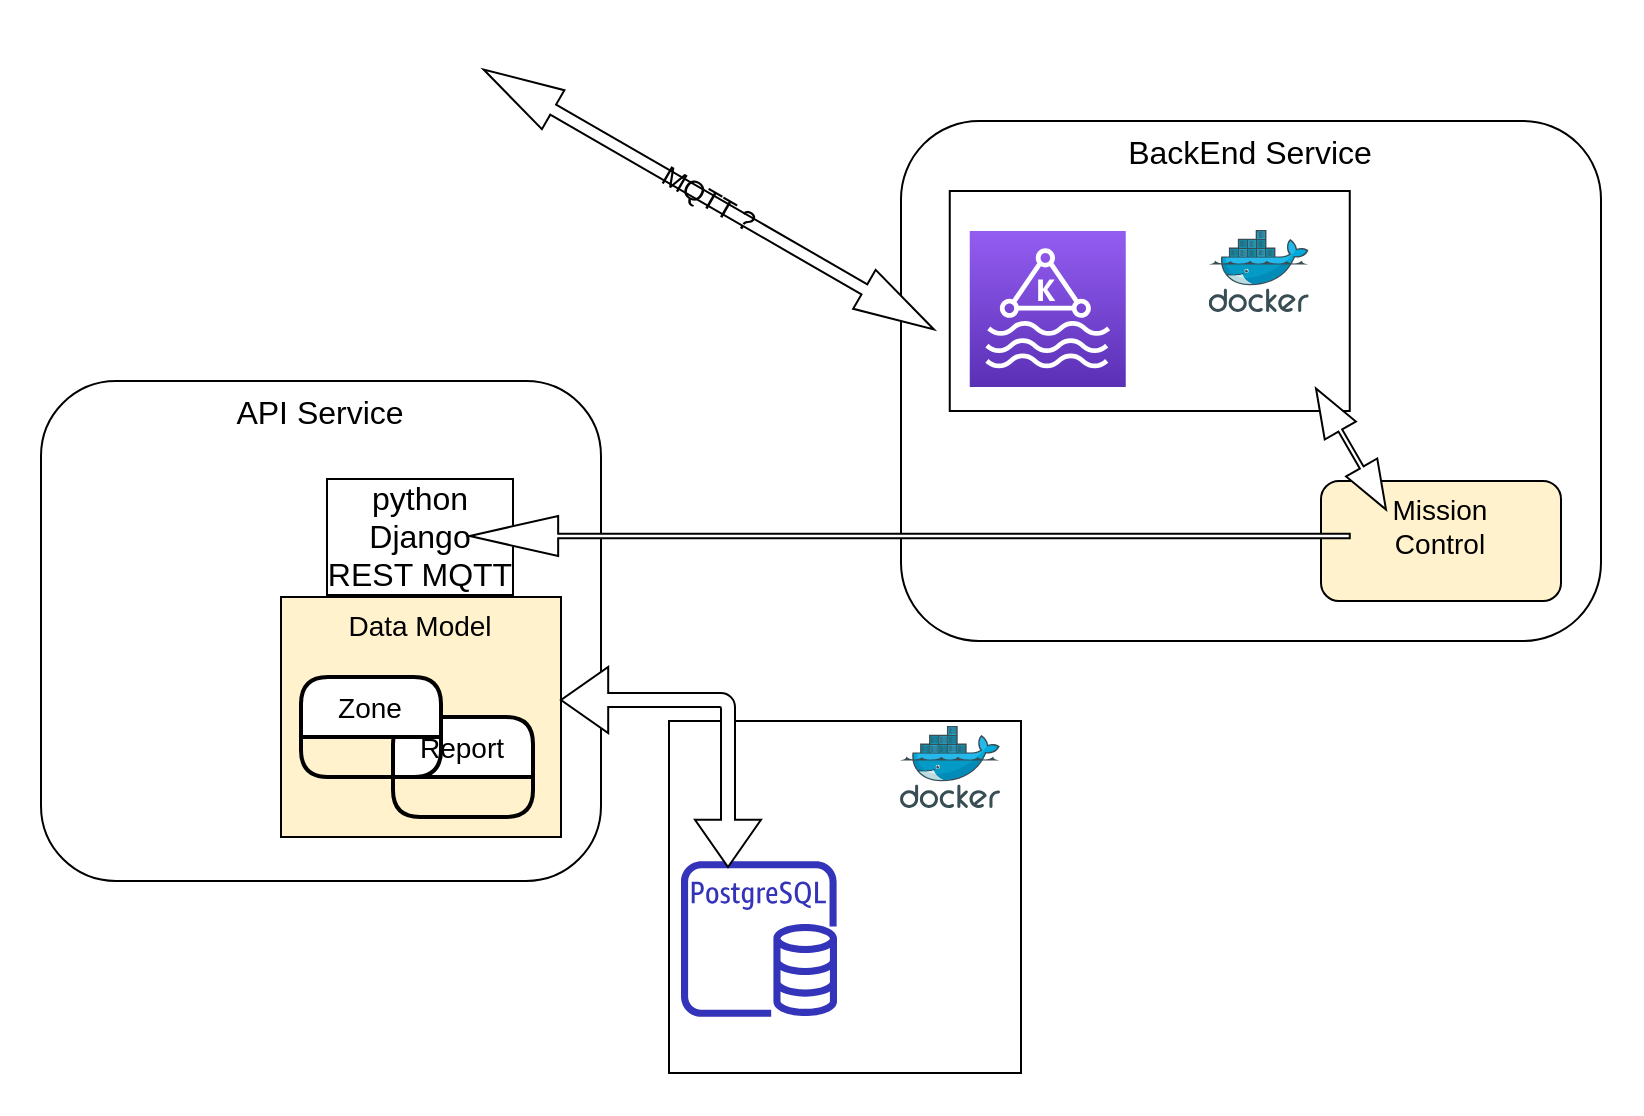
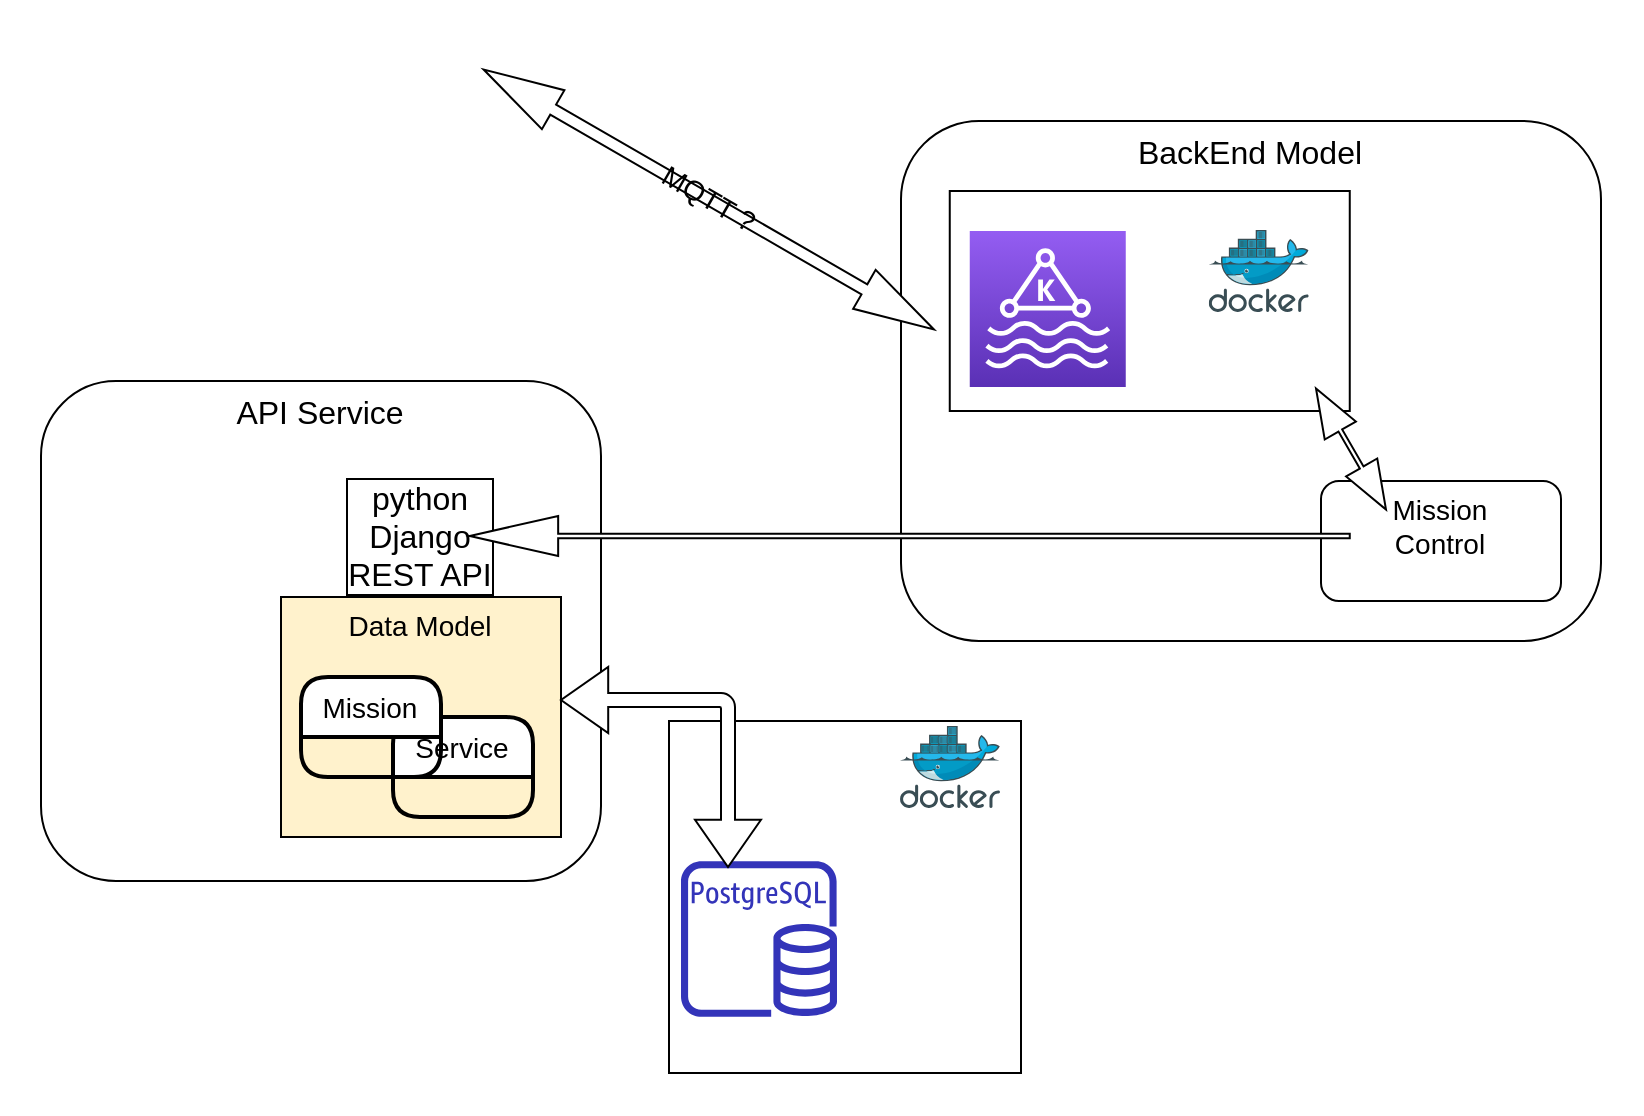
  <mxCell id="0" />
  <mxCell id="1" parent="0" />
- <mxCell id="2" value="BackEnd Service" style="rounded=1;whiteSpace=wrap;html=1;verticalAlign=top;fontSize=16;" parent="1" vertex="1"><mxGeometry x="450" y="60" width="350" height="260" as="geometry" /></mxCell>
+ <mxCell id="2" value="BackEnd Model" style="rounded=1;whiteSpace=wrap;html=1;verticalAlign=top;fontSize=16;" parent="1" vertex="1"><mxGeometry x="450" y="60" width="350" height="260" as="geometry" /></mxCell>
  <mxCell id="3" value="API Service" style="rounded=1;whiteSpace=wrap;html=1;fontSize=16;verticalAlign=top;" parent="1" vertex="1"><mxGeometry x="20" y="190" width="280" height="250" as="geometry" /></mxCell>
- <mxCell id="4" value="python&lt;br&gt;Django&lt;br&gt;REST MQTT" style="text;html=1;strokeColor=none;fillColor=none;align=center;verticalAlign=middle;whiteSpace=wrap;rounded=0;fontSize=16;labelBorderColor=#000000;" parent="1" vertex="1"><mxGeometry x="160" y="215" width="100" height="105" as="geometry" /></mxCell>
+ <mxCell id="4" value="python&lt;br&gt;Django&lt;br&gt;REST API" style="text;html=1;strokeColor=none;fillColor=none;align=center;verticalAlign=middle;whiteSpace=wrap;rounded=0;fontSize=16;labelBorderColor=#000000;" parent="1" vertex="1"><mxGeometry x="160" y="215" width="100" height="105" as="geometry" /></mxCell>
  <mxCell id="5" value="" style="shape=image;html=1;verticalAlign=top;verticalLabelPosition=bottom;labelBackgroundColor=#ffffff;imageAspect=0;aspect=fixed;image=https://cdn2.iconfinder.com/data/icons/innovation-technology-1/512/tech_0011-128.png;fontSize=16;" parent="1" vertex="1"><mxGeometry x="190" y="20" width="40" height="40" as="geometry" /></mxCell>
  <mxCell id="6" value="" style="whiteSpace=wrap;html=1;aspect=fixed;fontSize=16;verticalAlign=top;" parent="1" vertex="1"><mxGeometry x="334" y="360" width="176" height="176" as="geometry" /></mxCell>
  <mxCell id="7" value="" style="outlineConnect=0;fontColor=#232F3E;gradientColor=none;fillColor=#3334B9;strokeColor=none;dashed=0;verticalLabelPosition=bottom;verticalAlign=top;align=center;html=1;fontSize=12;fontStyle=0;aspect=fixed;pointerEvents=1;shape=mxgraph.aws4.rds_postgresql_instance;" parent="1" vertex="1"><mxGeometry x="340" y="430" width="78" height="78" as="geometry" /></mxCell>
  <mxCell id="8" value="" style="shape=image;html=1;verticalAlign=top;verticalLabelPosition=bottom;labelBackgroundColor=#ffffff;imageAspect=0;aspect=fixed;image=https://cdn0.iconfinder.com/data/icons/free-daily-icon-set/512/Globe-128.png;fontSize=16;direction=south;rotation=90;" parent="1" vertex="1"><mxGeometry x="350" y="470" width="26" height="26" as="geometry" /></mxCell>
  <mxCell id="9" value="" style="shape=image;html=1;verticalAlign=top;verticalLabelPosition=bottom;labelBackgroundColor=#ffffff;imageAspect=0;aspect=fixed;image=https://cdn4.iconfinder.com/data/icons/logos-and-brands/512/267_Python_logo-128.png;fontSize=12;" parent="1" vertex="1"><mxGeometry x="40" y="382" width="48" height="48" as="geometry" /></mxCell>
  <mxCell id="10" value="Data Model" style="rounded=0;whiteSpace=wrap;html=1;fontSize=14;verticalAlign=top;fillColor=#fff2cc;" parent="1" vertex="1"><mxGeometry x="140" y="298" width="140" height="120" as="geometry" /></mxCell>
- <mxCell id="11" value="Report" style="swimlane;childLayout=stackLayout;horizontal=1;startSize=30;horizontalStack=0;rounded=1;fontSize=14;fontStyle=0;strokeWidth=2;resizeParent=0;resizeLast=1;shadow=0;dashed=0;align=center;" parent="1" vertex="1"><mxGeometry x="196" y="358" width="70" height="50" as="geometry" /></mxCell>
- <mxCell id="12" value="Zone" style="swimlane;childLayout=stackLayout;horizontal=1;startSize=30;horizontalStack=0;rounded=1;fontSize=14;fontStyle=0;strokeWidth=2;resizeParent=0;resizeLast=1;shadow=0;dashed=0;align=center;" parent="1" vertex="1"><mxGeometry x="150" y="338" width="70" height="50" as="geometry" /></mxCell>
+ <mxCell id="11" value="Service" style="swimlane;childLayout=stackLayout;horizontal=1;startSize=30;horizontalStack=0;rounded=1;fontSize=14;fontStyle=0;strokeWidth=2;resizeParent=0;resizeLast=1;shadow=0;dashed=0;align=center;" parent="1" vertex="1"><mxGeometry x="196" y="358" width="70" height="50" as="geometry" /></mxCell>
+ <mxCell id="12" value="Mission" style="swimlane;childLayout=stackLayout;horizontal=1;startSize=30;horizontalStack=0;rounded=1;fontSize=14;fontStyle=0;strokeWidth=2;resizeParent=0;resizeLast=1;shadow=0;dashed=0;align=center;" parent="1" vertex="1"><mxGeometry x="150" y="338" width="70" height="50" as="geometry" /></mxCell>
  <mxCell id="13" value="" style="aspect=fixed;html=1;points=[];align=center;image;fontSize=12;image=img/lib/mscae/Docker.svg;" parent="1" vertex="1"><mxGeometry x="450" y="363" width="50" height="41" as="geometry" /></mxCell>
  <mxCell id="14" value="" style="rounded=0;whiteSpace=wrap;html=1;fontSize=14;verticalAlign=top;" parent="1" vertex="1"><mxGeometry x="474.38" y="95" width="200" height="110" as="geometry" /></mxCell>
  <mxCell id="15" value="" style="points=[[0,0,0],[0.25,0,0],[0.5,0,0],[0.75,0,0],[1,0,0],[0,1,0],[0.25,1,0],[0.5,1,0],[0.75,1,0],[1,1,0],[0,0.25,0],[0,0.5,0],[0,0.75,0],[1,0.25,0],[1,0.5,0],[1,0.75,0]];outlineConnect=0;fontColor=#232F3E;gradientColor=#945DF2;gradientDirection=north;fillColor=#5A30B5;strokeColor=#ffffff;dashed=0;verticalLabelPosition=bottom;verticalAlign=top;align=center;html=1;fontSize=12;fontStyle=0;aspect=fixed;shape=mxgraph.aws4.resourceIcon;resIcon=mxgraph.aws4.managed_streaming_for_kafka;" parent="1" vertex="1"><mxGeometry x="484.38" y="115" width="78" height="78" as="geometry" /></mxCell>
  <mxCell id="16" value="" style="aspect=fixed;html=1;points=[];align=center;image;fontSize=12;image=img/lib/mscae/Docker.svg;" parent="1" vertex="1"><mxGeometry x="604.38" y="115" width="50" height="41" as="geometry" /></mxCell>
  <mxCell id="17" value="" style="html=1;shadow=0;dashed=0;align=center;verticalAlign=middle;shape=mxgraph.arrows2.bendDoubleArrow;dy=3.5;dx=23.6;arrowHead=33;rounded=1;fontSize=14;rotation=90;" parent="1" vertex="1"><mxGeometry x="280" y="333" width="100" height="100" as="geometry" /></mxCell>
- <mxCell id="18" value="Mission&lt;br&gt;Control" style="rounded=1;whiteSpace=wrap;html=1;fontSize=14;verticalAlign=top;fillColor=#fff2cc;" parent="1" vertex="1"><mxGeometry x="660" y="240" width="120" height="60" as="geometry" /></mxCell>
+ <mxCell id="18" value="Mission&lt;br&gt;Control" style="rounded=1;whiteSpace=wrap;html=1;fontSize=14;verticalAlign=top;" parent="1" vertex="1"><mxGeometry x="660" y="240" width="120" height="60" as="geometry" /></mxCell>
  <mxCell id="19" value="" style="html=1;shadow=0;dashed=0;align=center;verticalAlign=middle;shape=mxgraph.arrows2.twoWayArrow;dy=0.88;dx=24.32;fontSize=14;rotation=-120;" parent="1" vertex="1"><mxGeometry x="640" y="215" width="70" height="17.99" as="geometry" /></mxCell>
  <mxCell id="20" value="" style="html=1;shadow=0;dashed=0;align=center;verticalAlign=middle;shape=mxgraph.arrows2.arrow;dy=0.89;dx=44.2;notch=0;fontSize=14;rotation=-180;" parent="1" vertex="1"><mxGeometry x="234.38" y="257.5" width="440" height="20" as="geometry" /></mxCell>
  <mxCell id="21" value="MQTT ?" style="html=1;shadow=0;dashed=0;align=center;verticalAlign=middle;shape=mxgraph.arrows2.twoWayArrow;dy=0.74;dx=40.15;fontSize=14;rotation=30;" parent="1" vertex="1"><mxGeometry x="223.89" y="88" width="260" height="22.5" as="geometry" /></mxCell>
